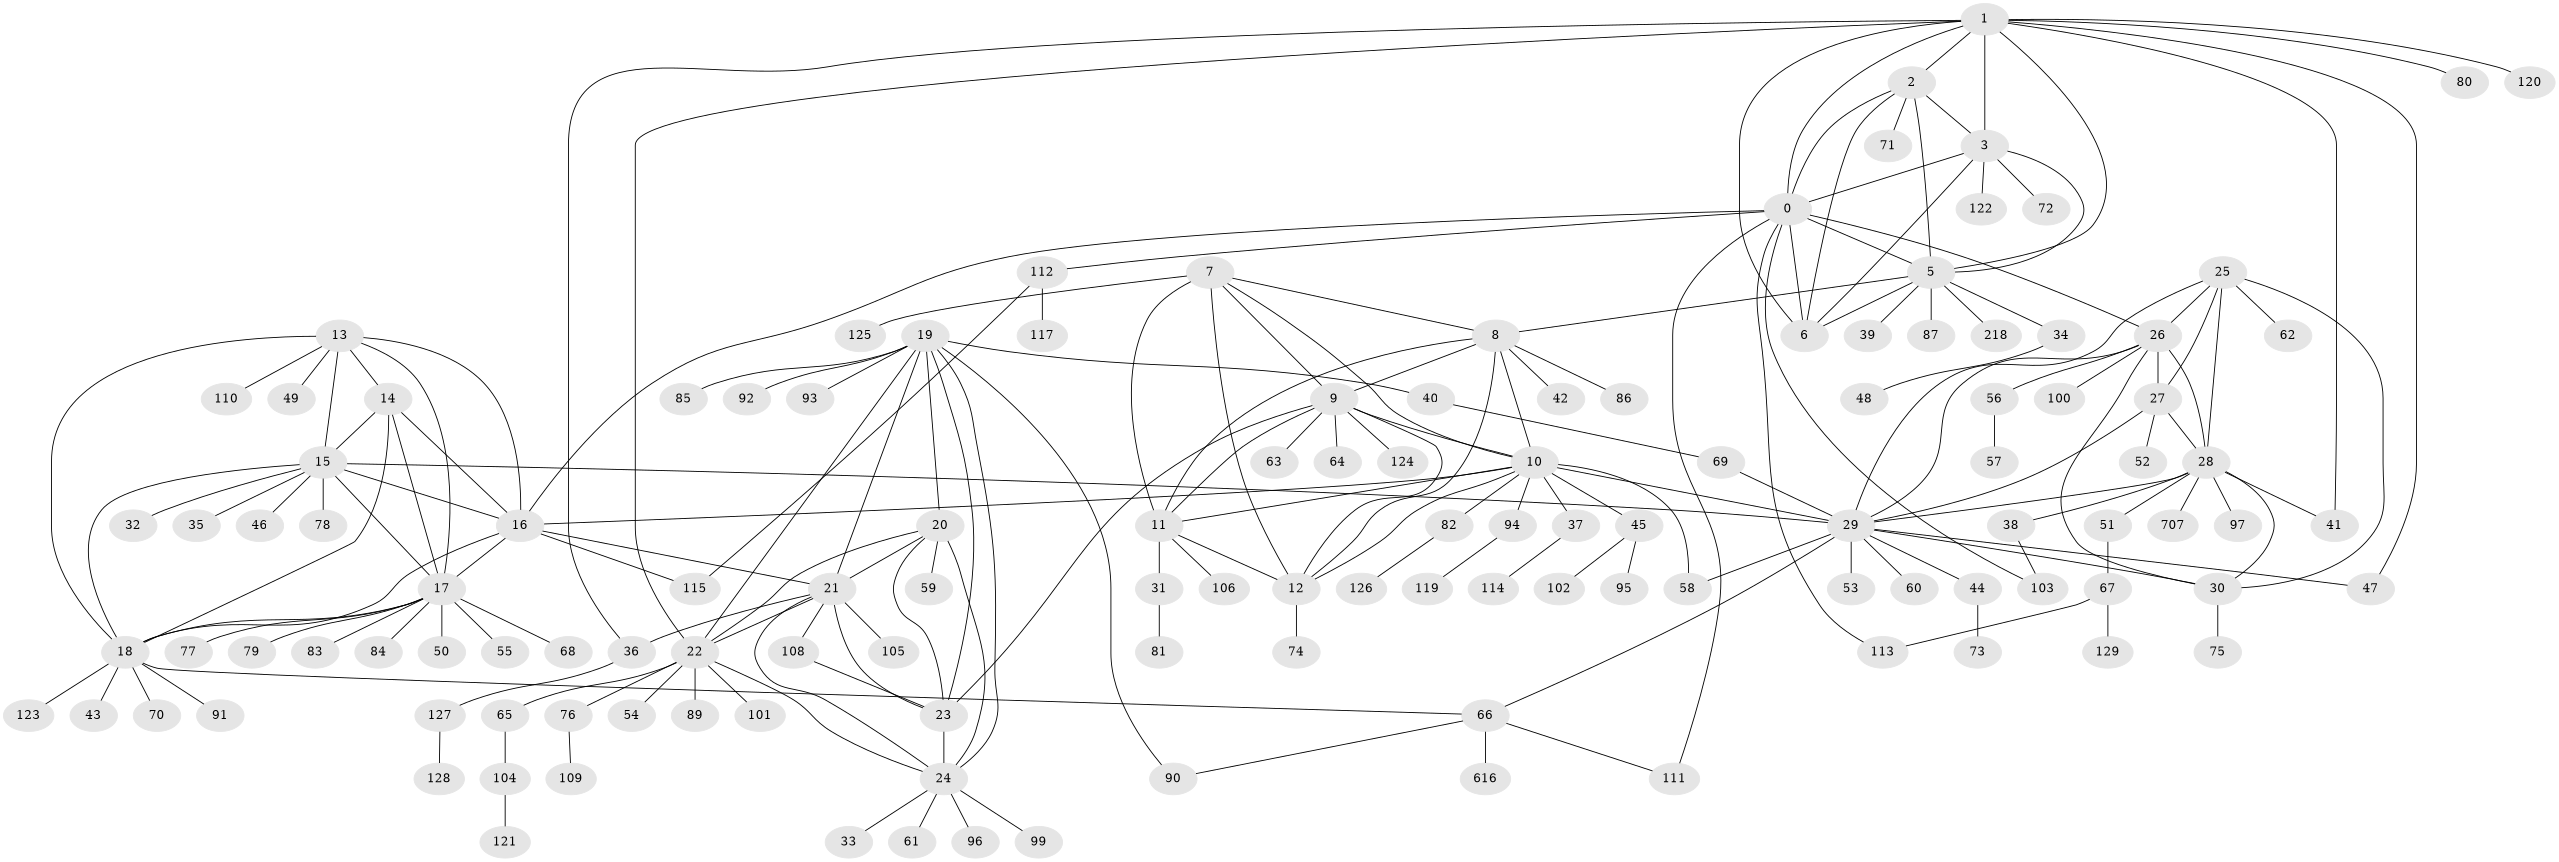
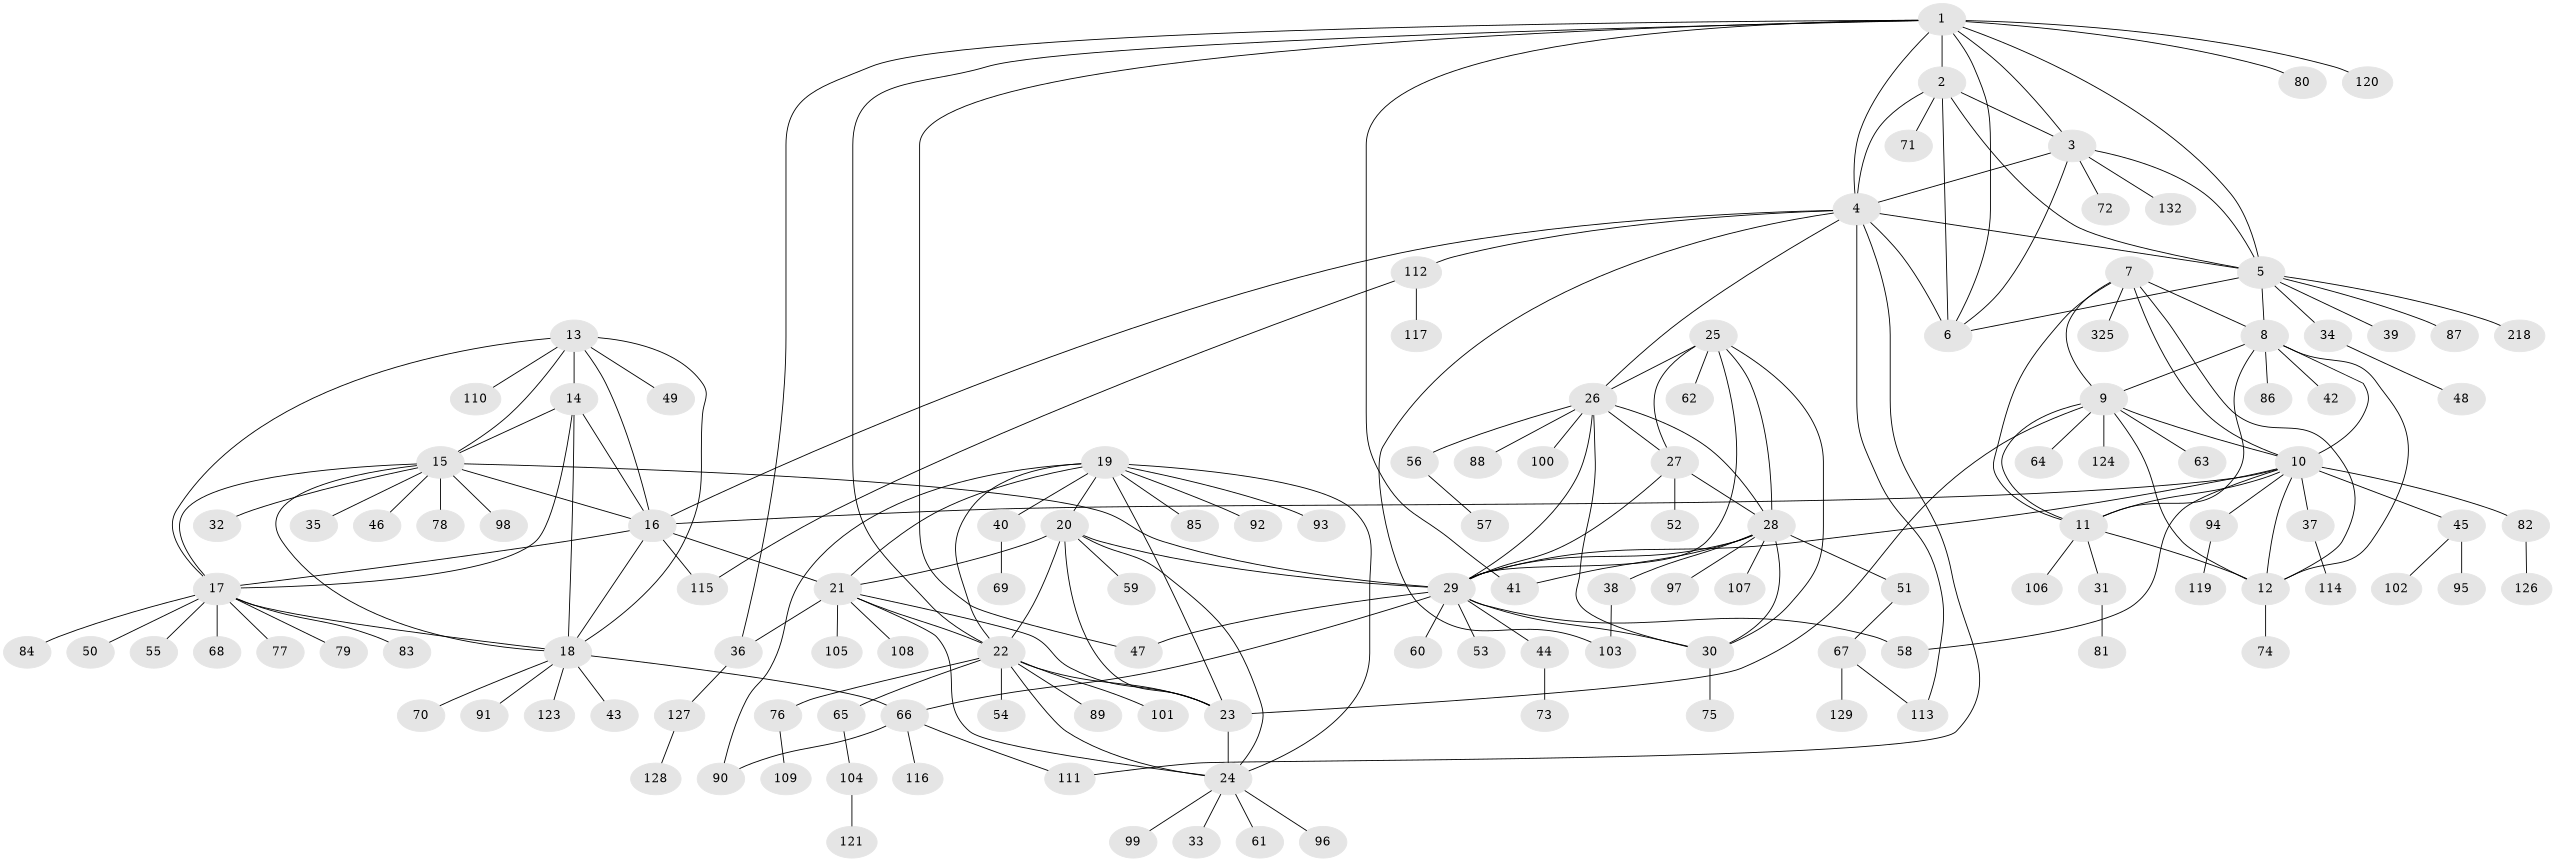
  graph {
    node [color=gray90 style=filled]
    1
    2
    3
-   4 [label=0]
+   4
    5
    6
    22
    36
    41
    47
    80
    120
    71
    72
-   122
+   122 [label=132]
    16
    26
    103
    111
    112
    113
    8
    34
    39
    87
    n26 [label=218]
    23
    24
    54
    65
    76
    89
    101
    127
    17
    18
    21
    115
    29
    27
    28
    30
    56
+   88
    100
    117
    9
    10
    11
    12
    42
    86
    48
    7
-   125
+   125 [label=325]
    63
    64
    124
    37
    45
    58
    82
    94
    31
    106
    74
    66
    44
    53
    60
    114
    95
    102
    126
    119
    81
    13
    14
    15
    49
    110
    32
    35
    46
    78
+   98
    50
    55
    68
    77
    79
    83
    84
    43
    70
    91
    123
    105
    108
    90
-   116 [label=616]
+   116
    19
    20
    40
    85
    92
    93
    59
    33
    61
    96
    99
    69
    104
    109
    25
    62
    52
    38
    51
    97
-   107 [label=707]
+   107
    75
    57
    67
    73
    128
    129
    121
    1 -- 2
    1 -- 3
    1 -- 4
    1 -- 5
    1 -- 6
    1 -- 22
    1 -- 36
    1 -- 41
    1 -- 47
    1 -- 80
    1 -- 120
    2 -- 3
    2 -- 4
    2 -- 5
    2 -- 6
    2 -- 71
    3 -- 4
    3 -- 5
    3 -- 6
    3 -- 72
    3 -- 122
    4 -- 5
    4 -- 6
    4 -- 16
    4 -- 26
    4 -- 103
    4 -- 111
    4 -- 112
    4 -- 113
    5 -- 6
    5 -- 8
    5 -- 34
    5 -- 39
    5 -- 87
    5 -- n26
-   108 -- 23
+   22 -- 23
    22 -- 24
    22 -- 54
    22 -- 65
    22 -- 76
    22 -- 89
    22 -- 101
    36 -- 127
    16 -- 17
    16 -- 18
    16 -- 21
    16 -- 115
    26 -- 29
    26 -- 27
    26 -- 28
    26 -- 30
    26 -- 56
+   26 -- 88
    26 -- 100
    112 -- 115
    112 -- 117
    8 -- 9
    8 -- 10
    8 -- 11
    8 -- 12
    8 -- 42
    8 -- 86
    34 -- 48
    23 -- 24
    24 -- 33
    24 -- 61
    24 -- 96
    24 -- 99
    65 -- 104
    76 -- 109
    127 -- 128
    17 -- 18
    17 -- 50
    17 -- 55
    17 -- 68
    17 -- 77
    17 -- 79
    17 -- 83
    17 -- 84
    18 -- 66
    18 -- 43
    18 -- 70
    18 -- 91
    18 -- 123
    21 -- 22
    21 -- 36
    21 -- 23
    21 -- 24
    21 -- 105
    21 -- 108
    29 -- 47
    29 -- 30
    29 -- 58
    29 -- 66
    29 -- 44
    29 -- 53
    29 -- 60
    27 -- 29
    27 -- 28
    27 -- 52
    28 -- 41
    28 -- 29
    28 -- 30
    28 -- 38
    28 -- 51
    28 -- 97
    28 -- 107
    30 -- 75
    56 -- 57
    9 -- 23
    9 -- 10
    9 -- 11
    9 -- 12
    9 -- 63
    9 -- 64
    9 -- 124
    10 -- 16
    10 -- 29
    10 -- 11
    10 -- 12
    10 -- 37
    10 -- 45
    10 -- 58
    10 -- 82
    10 -- 94
    11 -- 12
    11 -- 31
    11 -- 106
    12 -- 74
    7 -- 8
    7 -- 9
    7 -- 10
    7 -- 11
    7 -- 12
    7 -- 125
    37 -- 114
    45 -- 95
    45 -- 102
    82 -- 126
    94 -- 119
    31 -- 81
    66 -- 111
    66 -- 90
    66 -- 116
    44 -- 73
    13 -- 16
    13 -- 17
    13 -- 18
    13 -- 14
    13 -- 15
    13 -- 49
    13 -- 110
    14 -- 16
    14 -- 17
    14 -- 18
    14 -- 15
    15 -- 16
    15 -- 17
    15 -- 18
    15 -- 29
    15 -- 32
    15 -- 35
    15 -- 46
    15 -- 78
+   15 -- 98
    19 -- 22
    19 -- 23
    19 -- 24
    19 -- 21
    19 -- 90
    19 -- 20
    19 -- 40
    19 -- 85
    19 -- 92
    19 -- 93
    20 -- 22
    20 -- 23
    20 -- 24
    20 -- 21
-   69 -- 29
+   20 -- 29
    20 -- 59
    40 -- 69
    104 -- 121
    25 -- 26
    25 -- 29
    25 -- 27
    25 -- 28
    25 -- 30
    25 -- 62
    38 -- 103
    51 -- 67
    67 -- 113
    67 -- 129
  }
